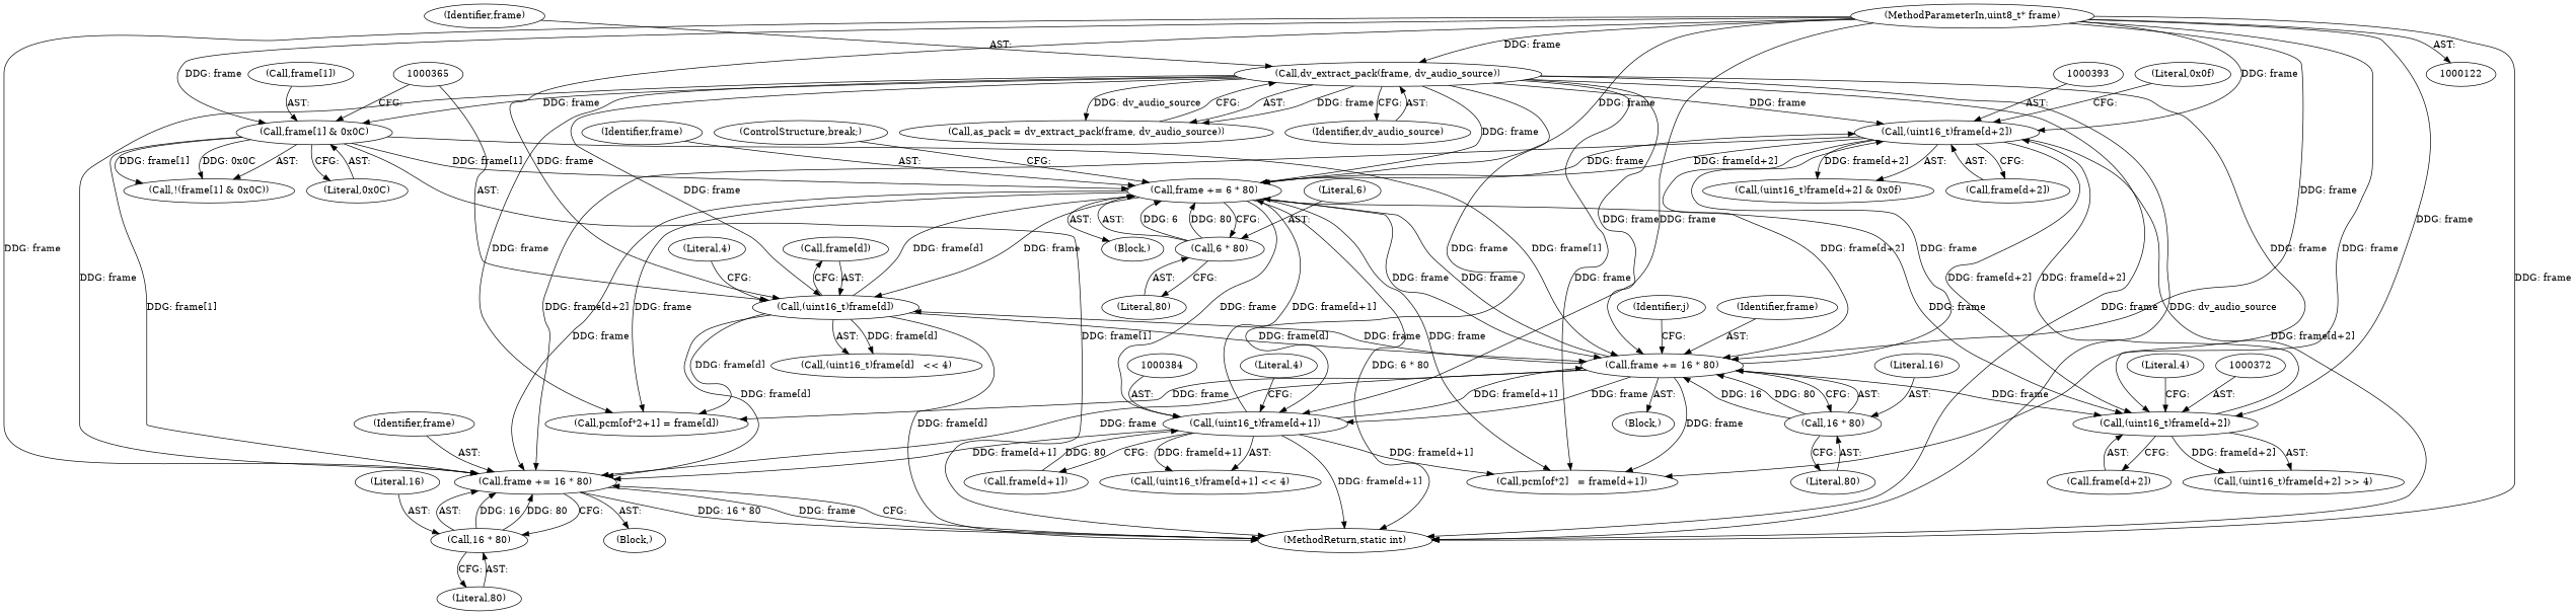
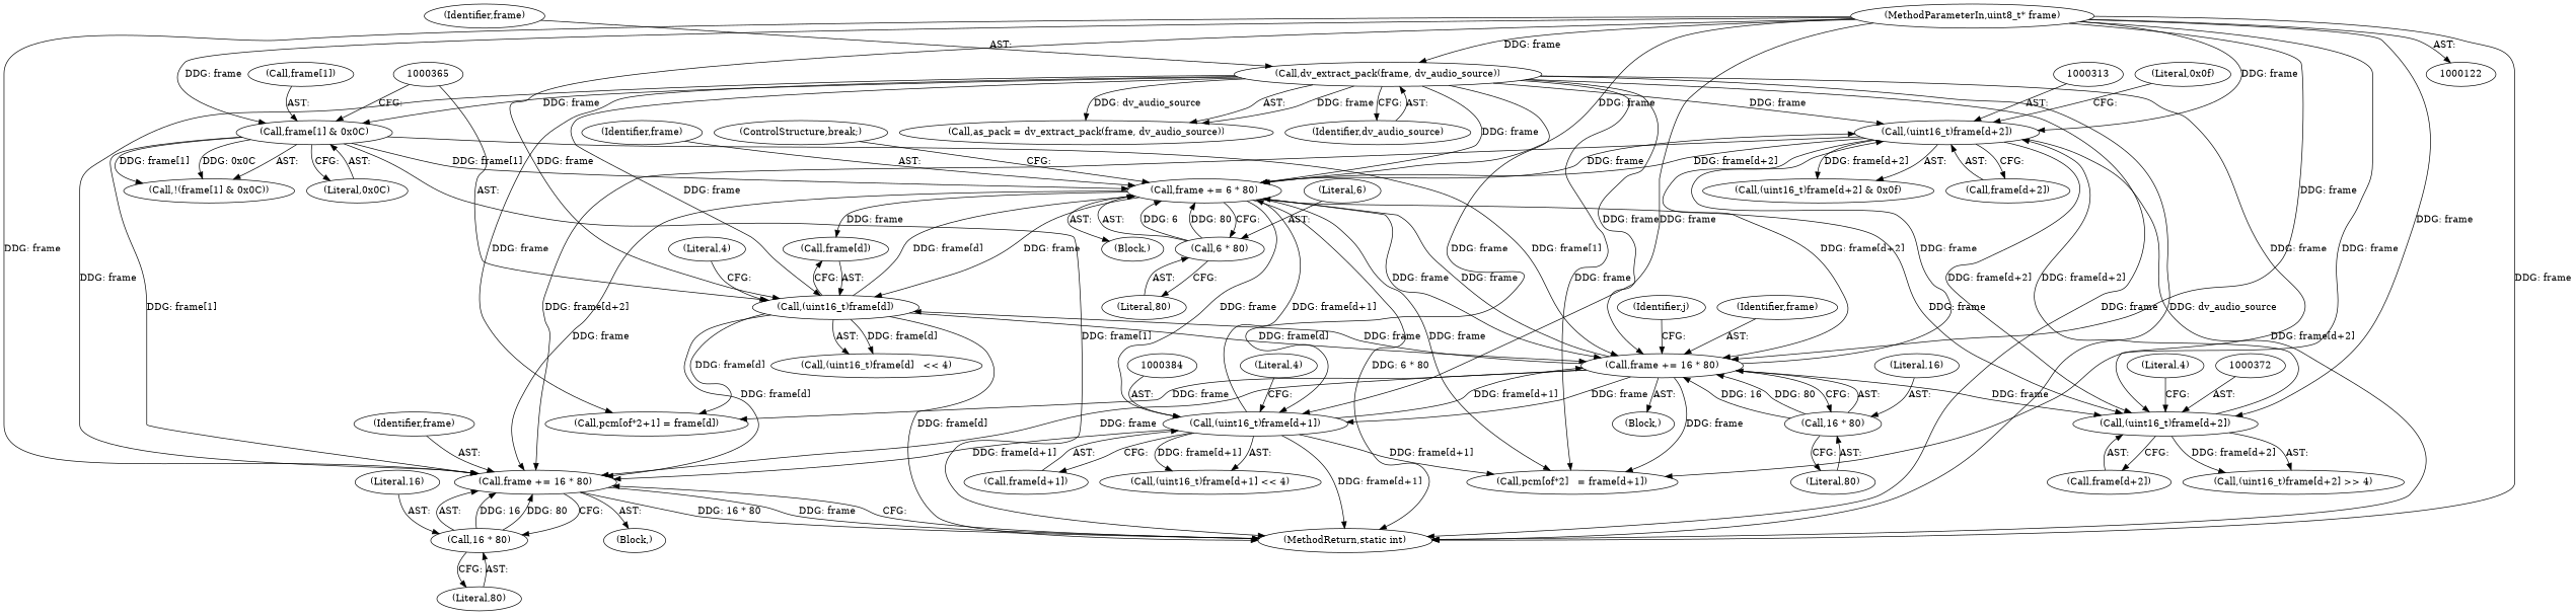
  digraph {
    n1 [label="(Call,frame += 16 * 80)"]
    n2 [label="(Call,16 * 80)"]
    n3 [label="(MethodReturn,static int)"]
    n4 [label="(Block,)"]
    n5 [label="(Literal,80)"]
    n6 [label="(Call,(uint16_t)frame[d+2])"]
    n7 [label="(Call,frame += 6 * 80)"]
    n8 [label="(Call,frame += 16 * 80)"]
    n9 [label="(Call,(uint16_t)frame[d+2])"]
    n10 [label="(Call,(uint16_t)frame[d+2] & 0x0f)"]
    n11 [label="(Call,frame[d+2])"]
    n12 [label="(Call,6 * 80)"]
    n13 [label="(Call,(uint16_t)frame[d])"]
    n14 [label="(Call,(uint16_t)frame[d+1])"]
    n15 [label="(Block,)"]
    n16 [label="(Call,pcm[of*2+1] = frame[d])"]
    n17 [label="(Call,pcm[of*2]   = frame[d+1])"]
    n18 [label="(Call,16 * 80)"]
    n19 [label="(Block,)"]
    n20 [label="(Call,frame[d+2])"]
    n21 [label="(Call,(uint16_t)frame[d+2] >> 4)"]
    n22 [label="(Literal,80)"]
    n23 [label="(Call,(uint16_t)frame[d]   << 4)"]
    n24 [label="(Call,frame[d])"]
    n25 [label="(Call,frame[d+1])"]
    n26 [label="(Call,(uint16_t)frame[d+1] << 4)"]
    n27 [label="(Call,dv_extract_pack(frame, dv_audio_source))"]
    n28 [label="(Call,frame[1] & 0x0C)"]
    n29 [label="(Call,as_pack = dv_extract_pack(frame, dv_audio_source))"]
    n30 [label="(Identifier,dv_audio_source)"]
    n31 [label="(Literal,0x0C)"]
    n32 [label="(Call,!(frame[1] & 0x0C))"]
    n33 [label="(MethodParameterIn,uint8_t* frame)"]
    1000122
    n35 [label="(Literal,80)"]
    n36 [label="(Literal,4)"]
    n37 [label="(Identifier,frame)"]
    n38 [label="(Identifier,j)"]
    n39 [label="(Literal,0x0f)"]
    n40 [label="(ControlStructure,break;)"]
    n41 [label="(Literal,16)"]
    n42 [label="(Literal,6)"]
    n43 [label="(Call,frame[1])"]
    n44 [label="(Identifier,frame)"]
    n45 [label="(Literal,16)"]
    n46 [label="(Literal,4)"]
    n47 [label="(Literal,4)"]
    n48 [label="(Identifier,frame)"]
    n49 [label="(Identifier,frame)"]
-   1000393
+   1000393 [label=1000313]
    1000365
    1000384
    1000372
    n1 -> n2 [label="CFG: "]
    n1 -> n3 [label="DDG: 16 * 80"]
    n1 -> n3 [label="DDG: frame"]
    n1 -> n4 [label="AST: "]
    n2 -> n1 [label="AST: "]
    n2 -> n1 [label="DDG: 16"]
    n2 -> n1 [label="DDG: 80"]
    n2 -> n5 [label="CFG: "]
    n3 -> n1 [label="CFG: "]
    n5 -> n2 [label="AST: "]
    n6 -> n1 [label="DDG: frame[d+2]"]
    n6 -> n3 [label="DDG: frame[d+2]"]
    n6 -> n7 [label="DDG: frame[d+2]"]
    n6 -> n8 [label="DDG: frame[d+2]"]
    n6 -> n9 [label="DDG: frame[d+2]"]
    n6 -> n10 [label="AST: "]
    n6 -> n10 [label="DDG: frame[d+2]"]
    n6 -> n11 [label="CFG: "]
    n7 -> n1 [label="DDG: frame"]
    n7 -> n3 [label="DDG: 6 * 80"]
    n7 -> n6 [label="DDG: frame"]
    n7 -> n8 [label="DDG: frame"]
    n7 -> n9 [label="DDG: frame"]
    n7 -> n12 [label="CFG: "]
    n7 -> n13 [label="DDG: frame"]
    n7 -> n14 [label="DDG: frame"]
    n7 -> n15 [label="AST: "]
-   n7 -> n16 [label="DDG: frame"]
+   n7 -> n24 [label="DDG: frame"]
    n7 -> n17 [label="DDG: frame"]
    n8 -> n1 [label="DDG: frame"]
    n8 -> n6 [label="DDG: frame"]
    n8 -> n7 [label="DDG: frame"]
    n8 -> n9 [label="DDG: frame"]
    n8 -> n13 [label="DDG: frame"]
    n8 -> n14 [label="DDG: frame"]
    n8 -> n16 [label="DDG: frame"]
    n8 -> n17 [label="DDG: frame"]
    n8 -> n18 [label="CFG: "]
    n8 -> n19 [label="AST: "]
    n9 -> n6 [label="DDG: frame[d+2]"]
    n9 -> n20 [label="CFG: "]
    n9 -> n21 [label="AST: "]
    n9 -> n21 [label="DDG: frame[d+2]"]
    n11 -> n6 [label="AST: "]
    n12 -> n7 [label="AST: "]
    n12 -> n7 [label="DDG: 6"]
    n12 -> n7 [label="DDG: 80"]
    n12 -> n22 [label="CFG: "]
    n13 -> n1 [label="DDG: frame[d]"]
    n13 -> n3 [label="DDG: frame[d]"]
    n13 -> n7 [label="DDG: frame[d]"]
    n13 -> n8 [label="DDG: frame[d]"]
    n13 -> n16 [label="DDG: frame[d]"]
    n13 -> n23 [label="AST: "]
    n13 -> n23 [label="DDG: frame[d]"]
    n13 -> n24 [label="CFG: "]
    n14 -> n1 [label="DDG: frame[d+1]"]
    n14 -> n3 [label="DDG: frame[d+1]"]
    n14 -> n7 [label="DDG: frame[d+1]"]
    n14 -> n8 [label="DDG: frame[d+1]"]
    n14 -> n17 [label="DDG: frame[d+1]"]
    n14 -> n25 [label="CFG: "]
    n14 -> n26 [label="AST: "]
    n14 -> n26 [label="DDG: frame[d+1]"]
    n18 -> n8 [label="AST: "]
    n18 -> n8 [label="DDG: 16"]
    n18 -> n8 [label="DDG: 80"]
    n18 -> n35 [label="CFG: "]
    n20 -> n9 [label="AST: "]
    n22 -> n12 [label="AST: "]
    n24 -> n13 [label="AST: "]
-   n25 -> n14 [label="DDG: 80"]
+   n25 -> n14 [label="AST: "]
    n27 -> n1 [label="DDG: frame"]
    n27 -> n3 [label="DDG: frame"]
    n27 -> n3 [label="DDG: dv_audio_source"]
    n27 -> n6 [label="DDG: frame"]
    n27 -> n7 [label="DDG: frame"]
    n27 -> n8 [label="DDG: frame"]
    n27 -> n9 [label="DDG: frame"]
    n27 -> n13 [label="DDG: frame"]
    n27 -> n14 [label="DDG: frame"]
    n27 -> n16 [label="DDG: frame"]
    n27 -> n17 [label="DDG: frame"]
    n27 -> n28 [label="DDG: frame"]
    n27 -> n29 [label="AST: "]
    n27 -> n29 [label="DDG: frame"]
    n27 -> n29 [label="DDG: dv_audio_source"]
    n27 -> n30 [label="CFG: "]
    n28 -> n1 [label="DDG: frame[1]"]
    n28 -> n3 [label="DDG: frame[1]"]
    n28 -> n7 [label="DDG: frame[1]"]
    n28 -> n8 [label="DDG: frame[1]"]
    n28 -> n31 [label="CFG: "]
    n28 -> n32 [label="AST: "]
    n28 -> n32 [label="DDG: frame[1]"]
    n28 -> n32 [label="DDG: 0x0C"]
-   n29 -> n27 [label="CFG: "]
    n30 -> n27 [label="AST: "]
    n31 -> n28 [label="AST: "]
    n33 -> n1 [label="DDG: frame"]
    n33 -> n3 [label="DDG: frame"]
    n33 -> n6 [label="DDG: frame"]
    n33 -> n7 [label="DDG: frame"]
    n33 -> n8 [label="DDG: frame"]
    n33 -> n9 [label="DDG: frame"]
    n33 -> n13 [label="DDG: frame"]
    n33 -> n14 [label="DDG: frame"]
    n33 -> n17 [label="DDG: frame"]
    n33 -> n27 [label="DDG: frame"]
    n33 -> n28 [label="DDG: frame"]
    n33 -> 1000122 [label="AST: "]
    n35 -> n18 [label="AST: "]
    n36 -> n13 [label="CFG: "]
    n37 -> n7 [label="AST: "]
    n38 -> n8 [label="CFG: "]
    n39 -> n6 [label="CFG: "]
    n40 -> n7 [label="CFG: "]
    n41 -> n18 [label="AST: "]
    n42 -> n12 [label="AST: "]
    n43 -> n28 [label="AST: "]
    n44 -> n27 [label="AST: "]
    n45 -> n2 [label="AST: "]
    n46 -> n14 [label="CFG: "]
    n47 -> n9 [label="CFG: "]
    n48 -> n8 [label="AST: "]
    n49 -> n1 [label="AST: "]
    1000393 -> n6 [label="AST: "]
    1000365 -> n13 [label="AST: "]
    1000365 -> n28 [label="CFG: "]
    1000384 -> n14 [label="AST: "]
    1000372 -> n9 [label="AST: "]
  }
